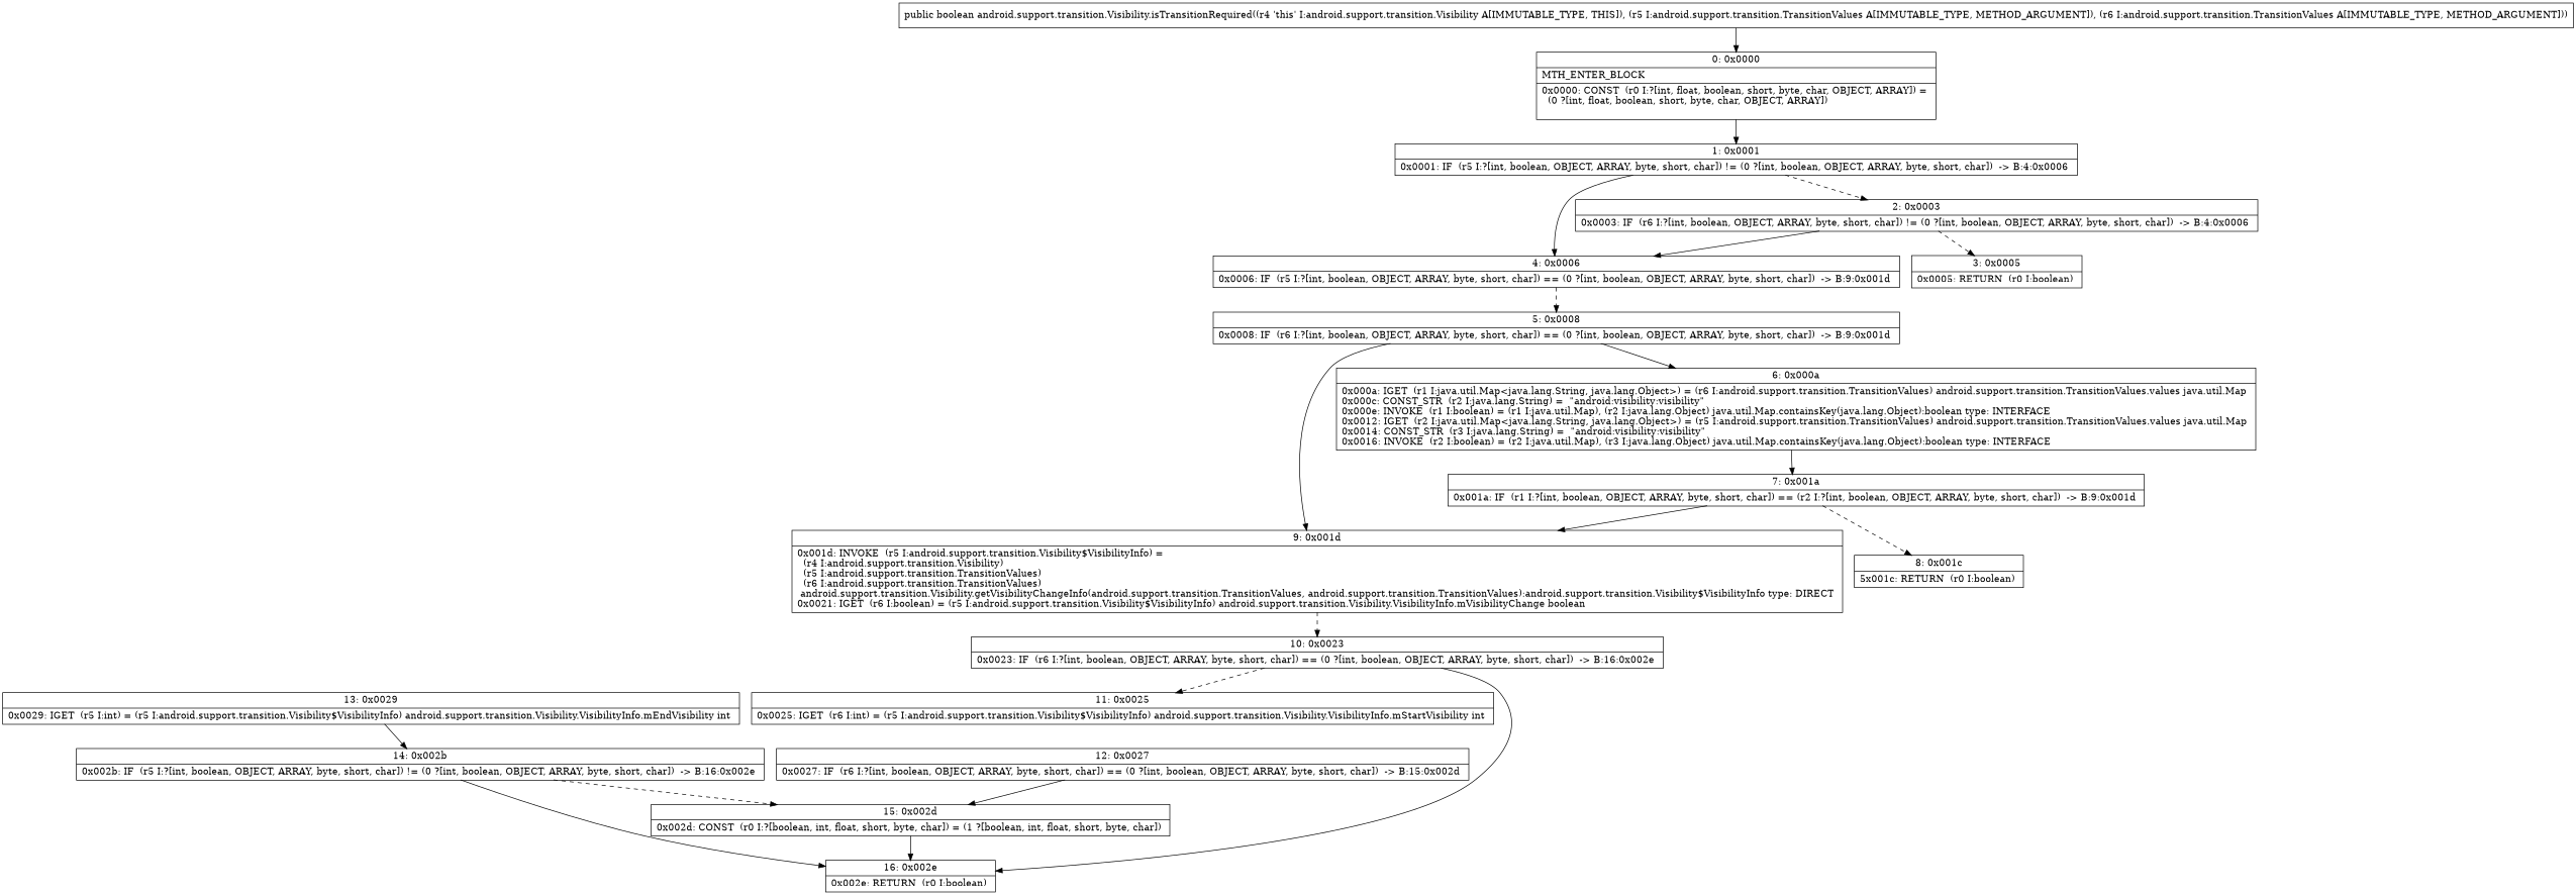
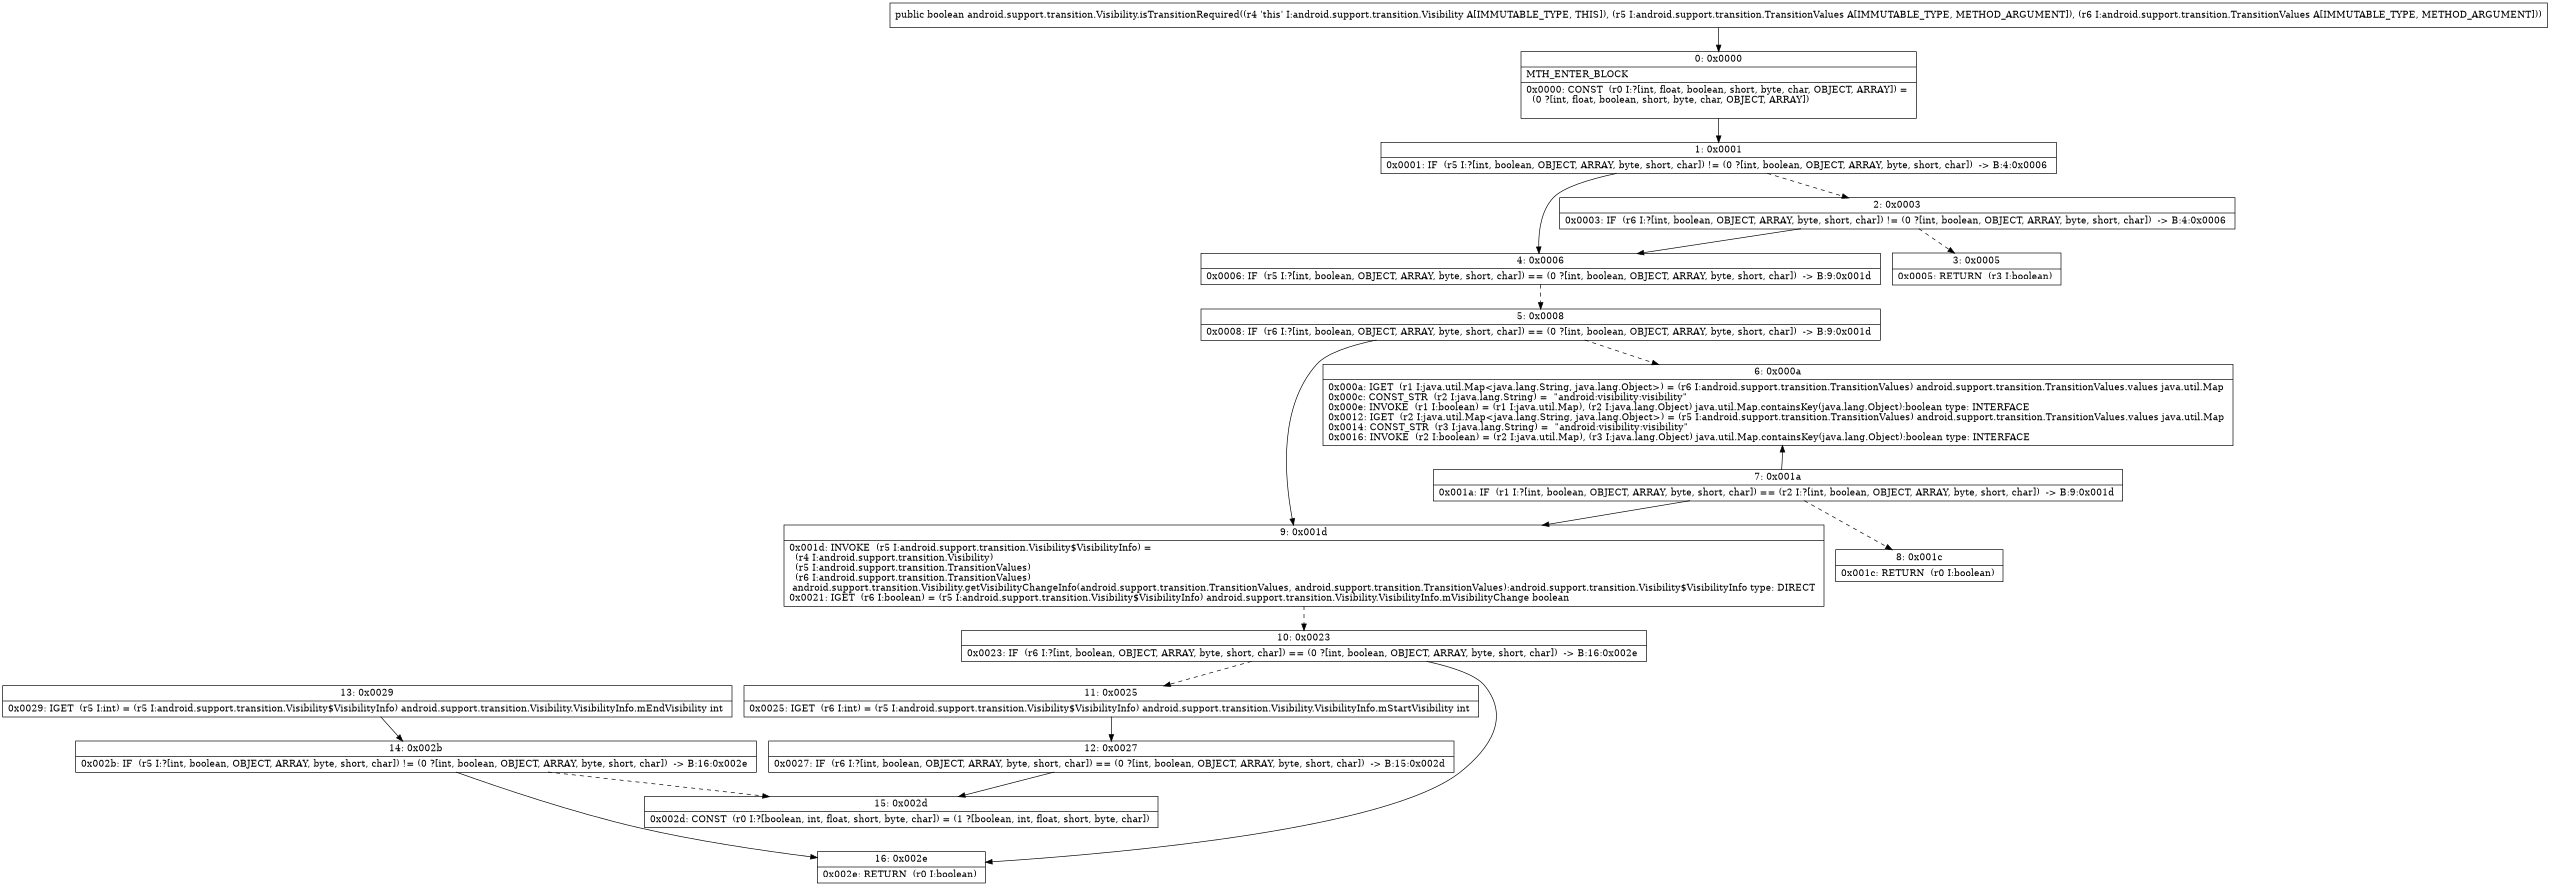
  digraph {
    node [shape=record]
    n1 [label="{0\:\ 0x0000|MTH_ENTER_BLOCK\l|0x0000: CONST  (r0 I:?[int, float, boolean, short, byte, char, OBJECT, ARRAY]) = \l  (0 ?[int, float, boolean, short, byte, char, OBJECT, ARRAY])\l \l}"]
    n2 [label="{1\:\ 0x0001|0x0001: IF  (r5 I:?[int, boolean, OBJECT, ARRAY, byte, short, char]) != (0 ?[int, boolean, OBJECT, ARRAY, byte, short, char])  \-\> B:4:0x0006 \l}"]
    n3 [label="{2\:\ 0x0003|0x0003: IF  (r6 I:?[int, boolean, OBJECT, ARRAY, byte, short, char]) != (0 ?[int, boolean, OBJECT, ARRAY, byte, short, char])  \-\> B:4:0x0006 \l}"]
    n4 [label="{4\:\ 0x0006|0x0006: IF  (r5 I:?[int, boolean, OBJECT, ARRAY, byte, short, char]) == (0 ?[int, boolean, OBJECT, ARRAY, byte, short, char])  \-\> B:9:0x001d \l}"]
-   n5 [label="{3\:\ 0x0005|0x0005: RETURN  (r0 I:boolean) \l}"]
+   n5 [label="{3\:\ 0x0005|0x0005: RETURN  (r3 I:boolean) \l}"]
    n6 [label="{5\:\ 0x0008|0x0008: IF  (r6 I:?[int, boolean, OBJECT, ARRAY, byte, short, char]) == (0 ?[int, boolean, OBJECT, ARRAY, byte, short, char])  \-\> B:9:0x001d \l}"]
    n7 [label="{9\:\ 0x001d|0x001d: INVOKE  (r5 I:android.support.transition.Visibility$VisibilityInfo) = \l  (r4 I:android.support.transition.Visibility)\l  (r5 I:android.support.transition.TransitionValues)\l  (r6 I:android.support.transition.TransitionValues)\l android.support.transition.Visibility.getVisibilityChangeInfo(android.support.transition.TransitionValues, android.support.transition.TransitionValues):android.support.transition.Visibility$VisibilityInfo type: DIRECT \l0x0021: IGET  (r6 I:boolean) = (r5 I:android.support.transition.Visibility$VisibilityInfo) android.support.transition.Visibility.VisibilityInfo.mVisibilityChange boolean \l}"]
    n8 [label="{6\:\ 0x000a|0x000a: IGET  (r1 I:java.util.Map\<java.lang.String, java.lang.Object\>) = (r6 I:android.support.transition.TransitionValues) android.support.transition.TransitionValues.values java.util.Map \l0x000c: CONST_STR  (r2 I:java.lang.String) =  \"android:visibility:visibility\" \l0x000e: INVOKE  (r1 I:boolean) = (r1 I:java.util.Map), (r2 I:java.lang.Object) java.util.Map.containsKey(java.lang.Object):boolean type: INTERFACE \l0x0012: IGET  (r2 I:java.util.Map\<java.lang.String, java.lang.Object\>) = (r5 I:android.support.transition.TransitionValues) android.support.transition.TransitionValues.values java.util.Map \l0x0014: CONST_STR  (r3 I:java.lang.String) =  \"android:visibility:visibility\" \l0x0016: INVOKE  (r2 I:boolean) = (r2 I:java.util.Map), (r3 I:java.lang.Object) java.util.Map.containsKey(java.lang.Object):boolean type: INTERFACE \l}"]
    n9 [label="{10\:\ 0x0023|0x0023: IF  (r6 I:?[int, boolean, OBJECT, ARRAY, byte, short, char]) == (0 ?[int, boolean, OBJECT, ARRAY, byte, short, char])  \-\> B:16:0x002e \l}"]
    n10 [label="{7\:\ 0x001a|0x001a: IF  (r1 I:?[int, boolean, OBJECT, ARRAY, byte, short, char]) == (r2 I:?[int, boolean, OBJECT, ARRAY, byte, short, char])  \-\> B:9:0x001d \l}"]
-   n11 [label="{8\:\ 0x001c|5x001c: RETURN  (r0 I:boolean) \l}"]
+   n11 [label="{8\:\ 0x001c|0x001c: RETURN  (r0 I:boolean) \l}"]
    n12 [label="{11\:\ 0x0025|0x0025: IGET  (r6 I:int) = (r5 I:android.support.transition.Visibility$VisibilityInfo) android.support.transition.Visibility.VisibilityInfo.mStartVisibility int \l}"]
    n13 [label="{16\:\ 0x002e|0x002e: RETURN  (r0 I:boolean) \l}"]
    n14 [label="{12\:\ 0x0027|0x0027: IF  (r6 I:?[int, boolean, OBJECT, ARRAY, byte, short, char]) == (0 ?[int, boolean, OBJECT, ARRAY, byte, short, char])  \-\> B:15:0x002d \l}"]
    n15 [label="{15\:\ 0x002d|0x002d: CONST  (r0 I:?[boolean, int, float, short, byte, char]) = (1 ?[boolean, int, float, short, byte, char]) \l}"]
    n16 [label="{13\:\ 0x0029|0x0029: IGET  (r5 I:int) = (r5 I:android.support.transition.Visibility$VisibilityInfo) android.support.transition.Visibility.VisibilityInfo.mEndVisibility int \l}"]
    n17 [label="{14\:\ 0x002b|0x002b: IF  (r5 I:?[int, boolean, OBJECT, ARRAY, byte, short, char]) != (0 ?[int, boolean, OBJECT, ARRAY, byte, short, char])  \-\> B:16:0x002e \l}"]
    n18 [label="{public boolean android.support.transition.Visibility.isTransitionRequired((r4 'this' I:android.support.transition.Visibility A[IMMUTABLE_TYPE, THIS]), (r5 I:android.support.transition.TransitionValues A[IMMUTABLE_TYPE, METHOD_ARGUMENT]), (r6 I:android.support.transition.TransitionValues A[IMMUTABLE_TYPE, METHOD_ARGUMENT])) }"]
    n1 -> n2
    n2 -> n3 [style=dashed]
    n2 -> n4
    n3 -> n4
    n3 -> n5 [style=dashed]
    n4 -> n6 [style=dashed]
    n6 -> n7
-   n6 -> n8 [style=solid]
+   n6 -> n8 [style=dashed]
    n7 -> n9 [style=dashed]
-   n8 -> n10
+   n10 -> n8
    n9 -> n12 [style=dashed]
    n9 -> n13
    n10 -> n7
    n10 -> n11 [style=dashed]
+   n12 -> n14
    n14 -> n15
-   n15 -> n13
    n16 -> n17
    n17 -> n13
    n17 -> n15 [style=dashed]
    n18 -> n1
  }
